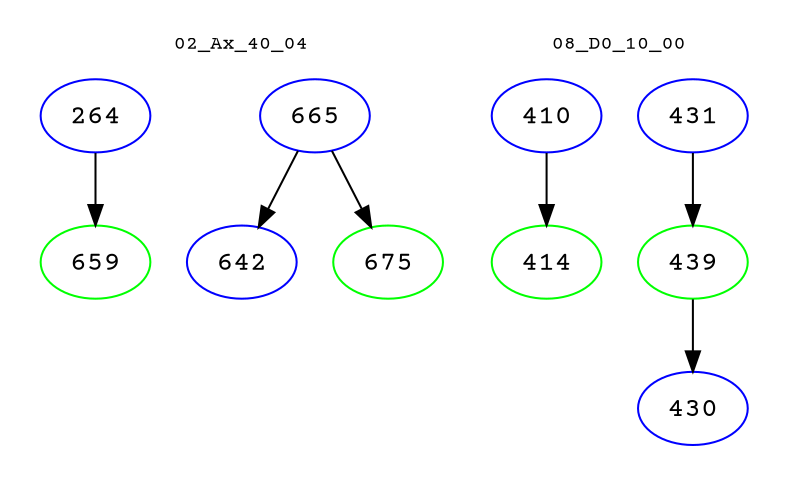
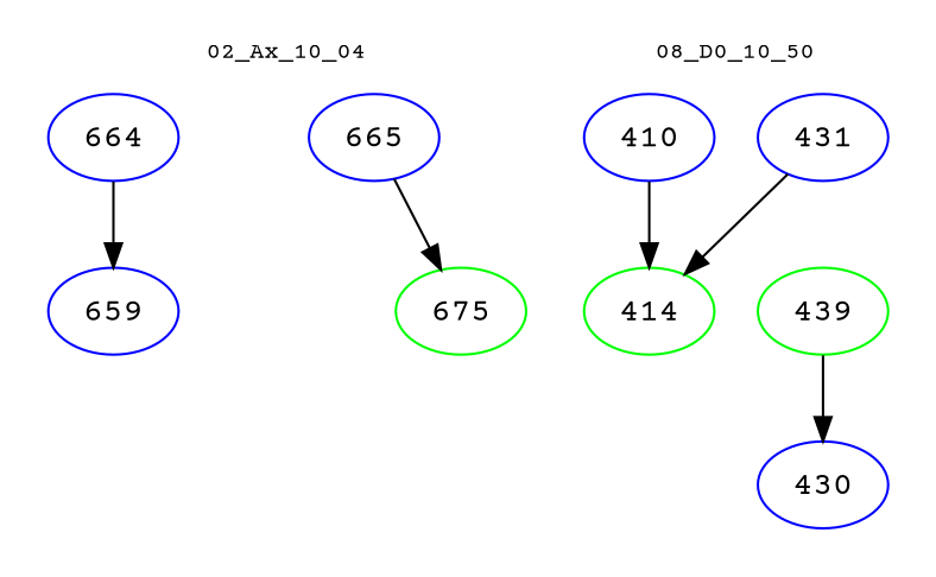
  digraph {
    fontname="Courier Prime"
    node [color=blue fontname="Courier Prime"]
    edge [color=black fontname="Courier Prime"]
    n1 [label=665]
-   n2 [label=642]
    n3 [color=green label=675]
-   n4 [label=264]
-   n5 [color=green label=659]
+   n4 [label=664]
+   n5 [label=659]
    n6 [label=431]
    n7 [label=410]
    n8 [color=green label=439]
    n9 [label=430]
    n10 [color=green label=414]
    subgraph cluster_1 {
      color=white
      fontsize=10
-     label="02_Ax_40_04"
+     label="02_Ax_10_04"
      n1
-     n2
      n3
      n4
      n5
    }
    subgraph cluster_2 {
      color=white
      fontsize=10
-     label="08_D0_10_00"
+     label="08_D0_10_50"
      n6
      n7
      n8
      n9
      n10
    }
-   n1 -> n2
    n1 -> n3
    n4 -> n5
-   n6 -> n8
+   n6 -> n10
    n7 -> n10
    n8 -> n9
  }
